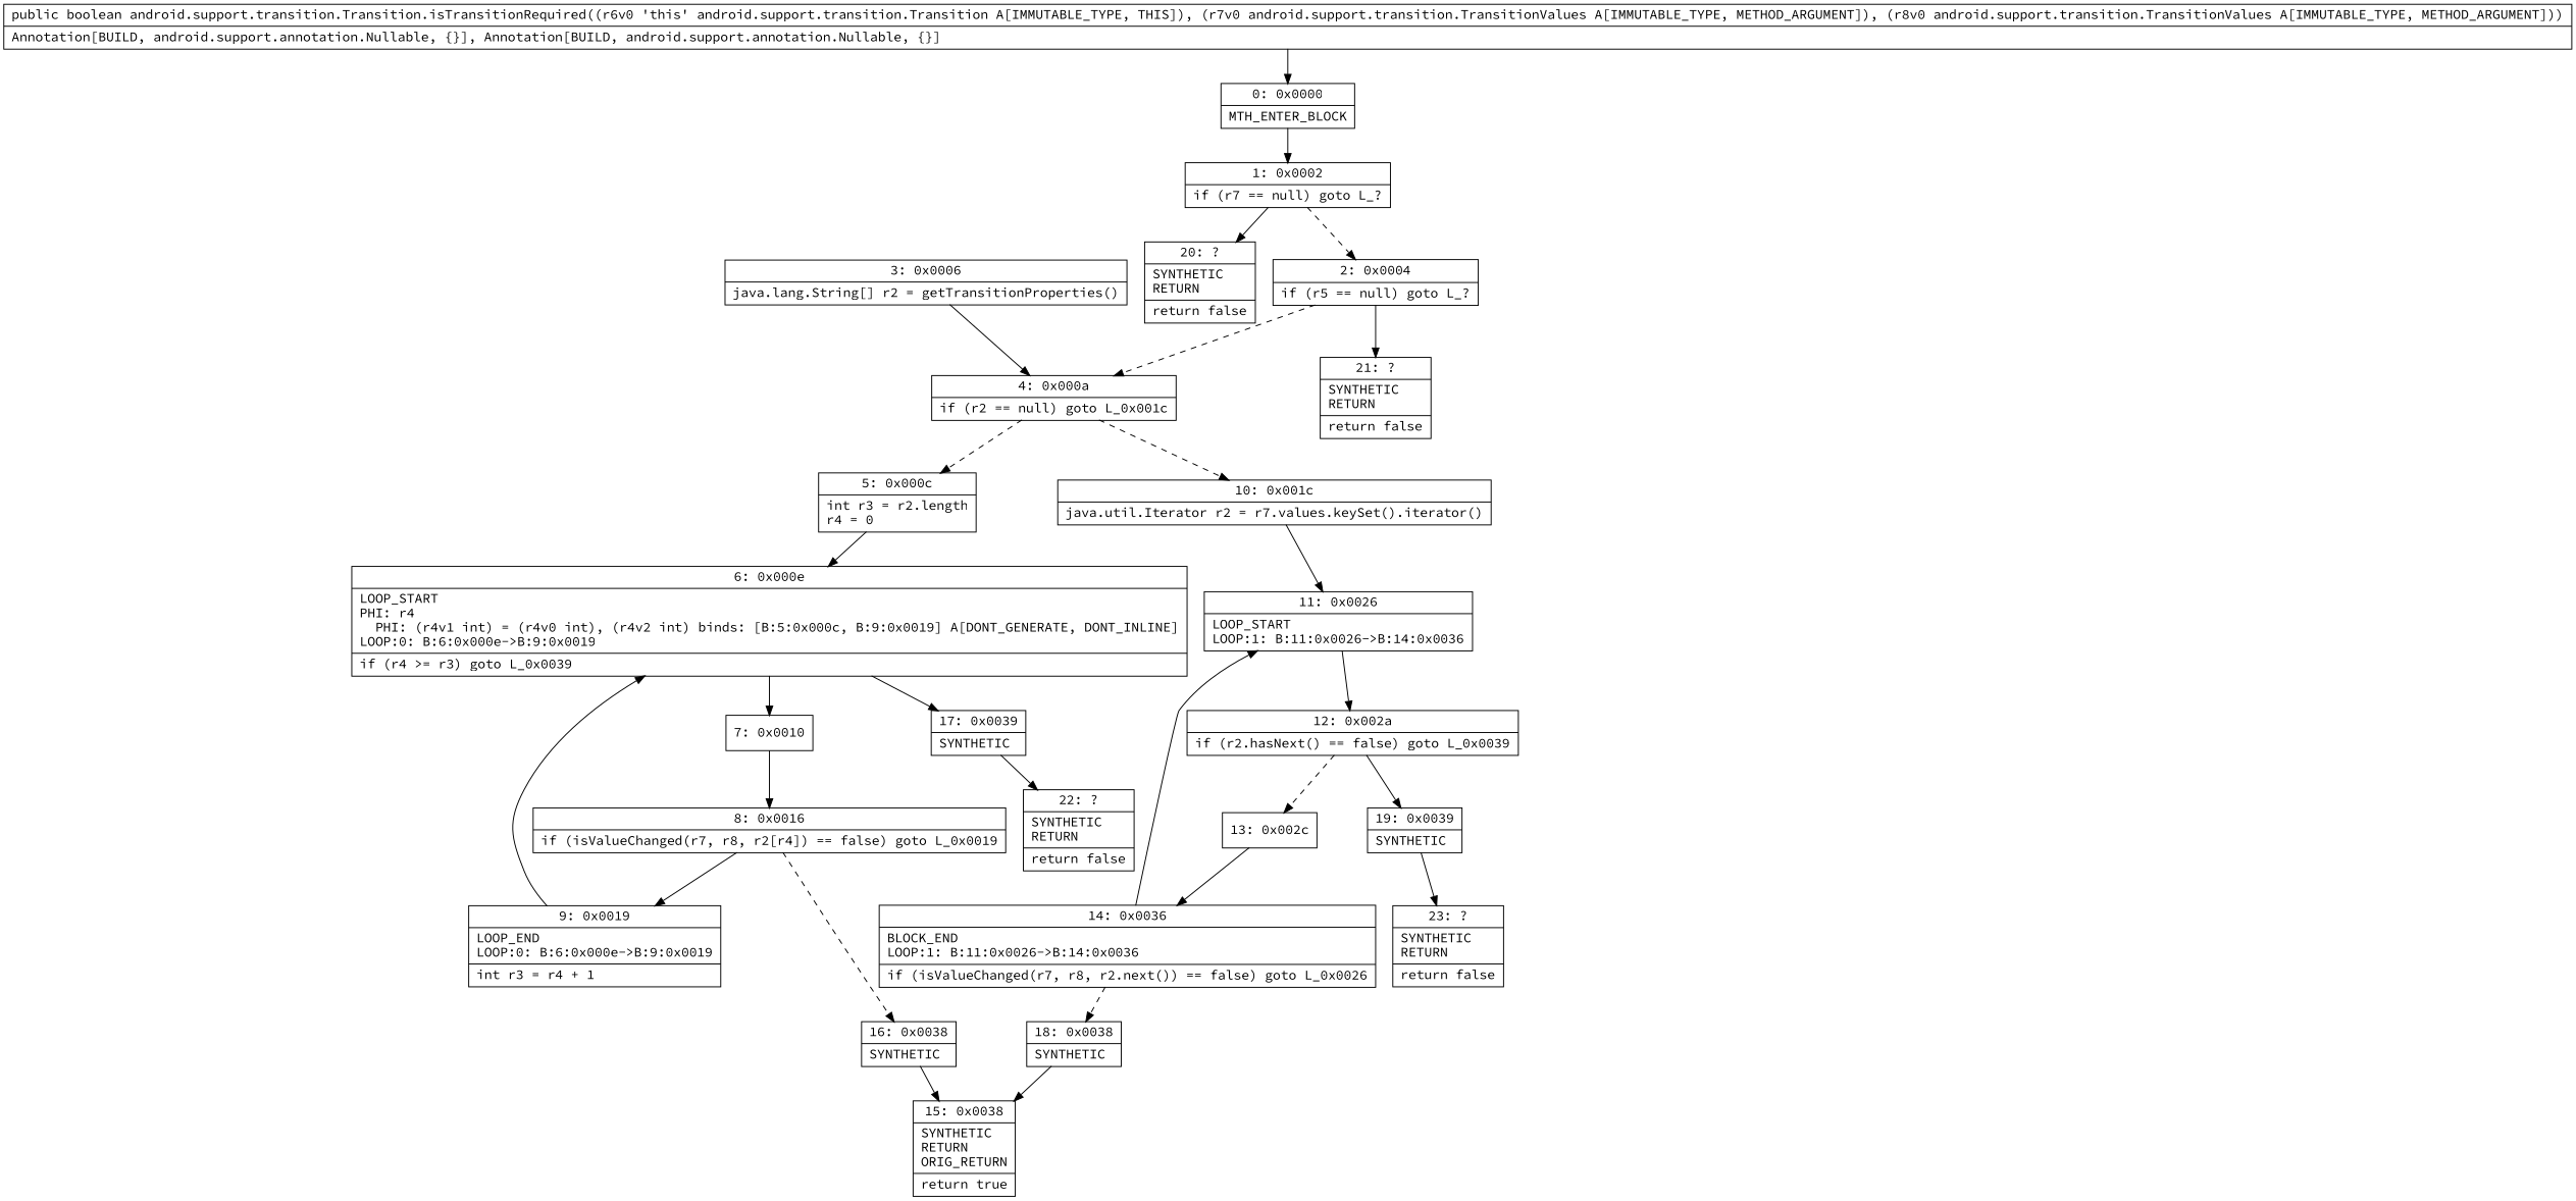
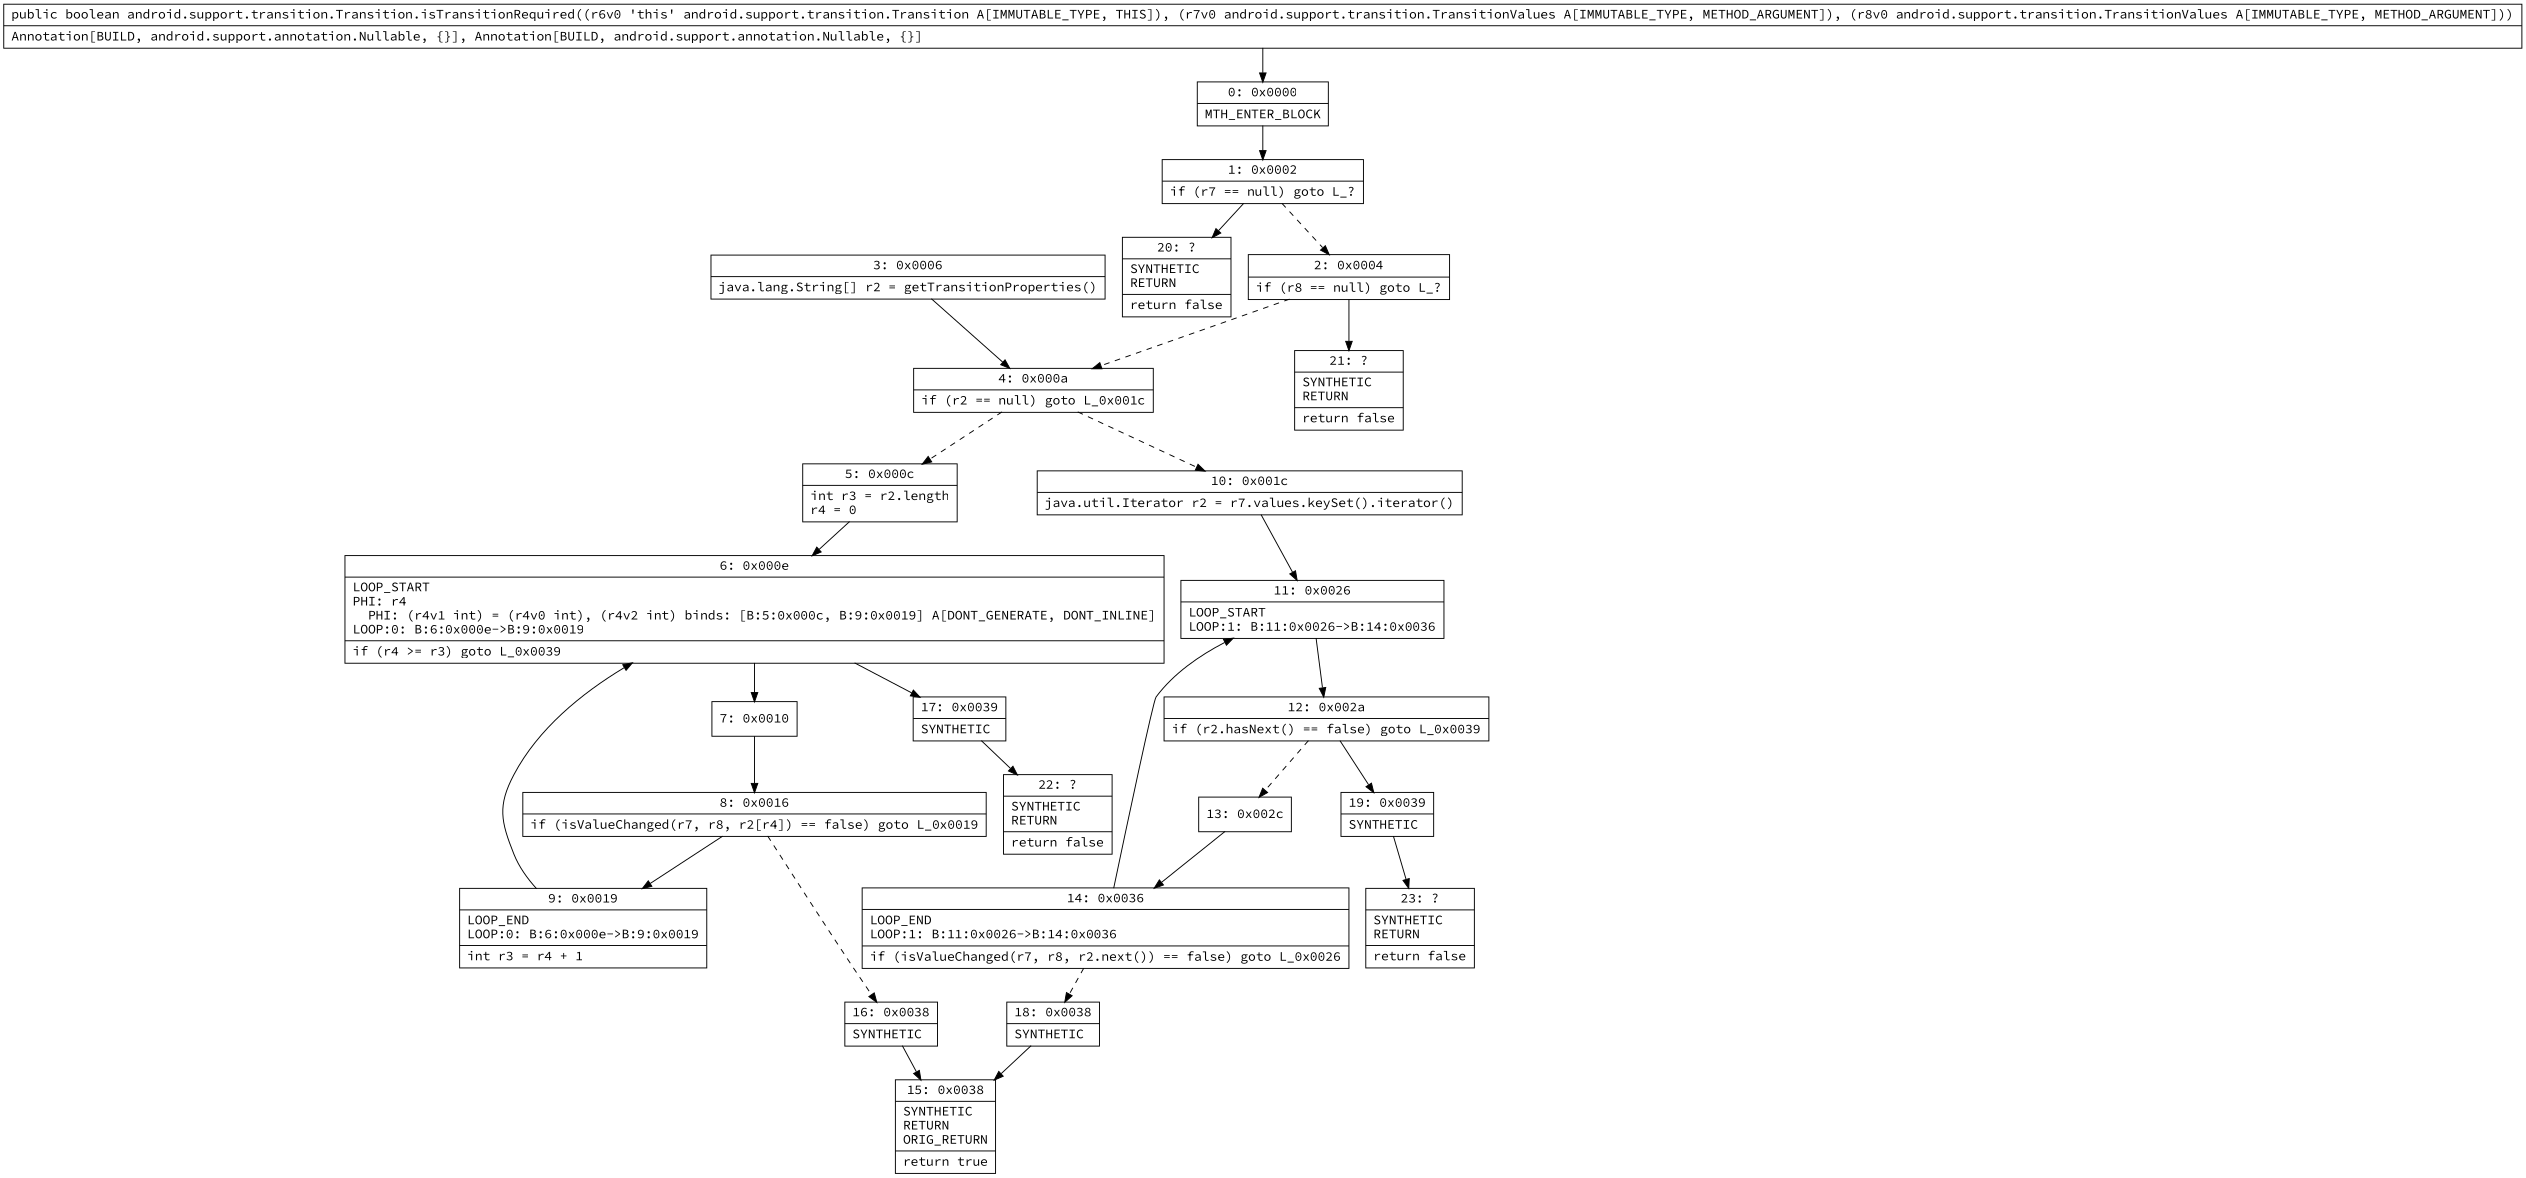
  digraph {
    fontname="Source Code Pro"
    node [fontname="Source Code Pro" shape=record]
    edge [fontname="Source Code Pro"]
    n1 [label="{0\:\ 0x0000|MTH_ENTER_BLOCK\l}"]
    n2 [label="{1\:\ 0x0002|if (r7 == null) goto L_?\l}"]
-   n3 [label="{2\:\ 0x0004|if (r5 == null) goto L_?\l}"]
+   n3 [label="{2\:\ 0x0004|if (r8 == null) goto L_?\l}"]
    n4 [label="{20\:\ ?|SYNTHETIC\lRETURN\l|return false\l}"]
    n5 [label="{21\:\ ?|SYNTHETIC\lRETURN\l|return false\l}"]
    n6 [label="{4\:\ 0x000a|if (r2 == null) goto L_0x001c\l}"]
    n7 [label="{3\:\ 0x0006|java.lang.String[] r2 = getTransitionProperties()\l}"]
    n8 [label="{5\:\ 0x000c|int r3 = r2.length\lr4 = 0\l}"]
    n9 [label="{10\:\ 0x001c|java.util.Iterator r2 = r7.values.keySet().iterator()\l}"]
    n10 [label="{6\:\ 0x000e|LOOP_START\lPHI: r4 \l  PHI: (r4v1 int) = (r4v0 int), (r4v2 int) binds: [B:5:0x000c, B:9:0x0019] A[DONT_GENERATE, DONT_INLINE]\lLOOP:0: B:6:0x000e\-\>B:9:0x0019\l|if (r4 \>= r3) goto L_0x0039\l}"]
    n11 [label="{11\:\ 0x0026|LOOP_START\lLOOP:1: B:11:0x0026\-\>B:14:0x0036\l}"]
    n12 [label="{7\:\ 0x0010}"]
    n13 [label="{17\:\ 0x0039|SYNTHETIC\l}"]
    n14 [label="{8\:\ 0x0016|if (isValueChanged(r7, r8, r2[r4]) == false) goto L_0x0019\l}"]
    n15 [label="{22\:\ ?|SYNTHETIC\lRETURN\l|return false\l}"]
    n16 [label="{9\:\ 0x0019|LOOP_END\lLOOP:0: B:6:0x000e\-\>B:9:0x0019\l|int r3 = r4 + 1\l}"]
    n17 [label="{16\:\ 0x0038|SYNTHETIC\l}"]
    n18 [label="{15\:\ 0x0038|SYNTHETIC\lRETURN\lORIG_RETURN\l|return true\l}"]
    n19 [label="{12\:\ 0x002a|if (r2.hasNext() == false) goto L_0x0039\l}"]
    n20 [label="{13\:\ 0x002c}"]
    n21 [label="{19\:\ 0x0039|SYNTHETIC\l}"]
-   n22 [label="{14\:\ 0x0036|BLOCK_END\lLOOP:1: B:11:0x0026\-\>B:14:0x0036\l|if (isValueChanged(r7, r8, r2.next()) == false) goto L_0x0026\l}"]
+   n22 [label="{14\:\ 0x0036|LOOP_END\lLOOP:1: B:11:0x0026\-\>B:14:0x0036\l|if (isValueChanged(r7, r8, r2.next()) == false) goto L_0x0026\l}"]
    n23 [label="{23\:\ ?|SYNTHETIC\lRETURN\l|return false\l}"]
    n24 [label="{18\:\ 0x0038|SYNTHETIC\l}"]
    n25 [label="{public boolean android.support.transition.Transition.isTransitionRequired((r6v0 'this' android.support.transition.Transition A[IMMUTABLE_TYPE, THIS]), (r7v0 android.support.transition.TransitionValues A[IMMUTABLE_TYPE, METHOD_ARGUMENT]), (r8v0 android.support.transition.TransitionValues A[IMMUTABLE_TYPE, METHOD_ARGUMENT]))  | Annotation[BUILD, android.support.annotation.Nullable, \{\}], Annotation[BUILD, android.support.annotation.Nullable, \{\}]\l}"]
    n1 -> n2
    n2 -> n3 [style=dashed]
    n2 -> n4
    n3 -> n5
    n3 -> n6 [style=dashed]
    n6 -> n8 [style=dashed]
    n6 -> n9 [style=dashed]
    n7 -> n6
    n8 -> n10
    n9 -> n11
    n10 -> n12 [style=solid]
    n10 -> n13
    n11 -> n19
    n12 -> n14
    n13 -> n15
    n14 -> n16
    n14 -> n17 [style=dashed]
    n16 -> n10
    n17 -> n18
    n19 -> n20 [style=dashed]
    n19 -> n21
    n20 -> n22
    n21 -> n23
    n22 -> n11
    n22 -> n24 [style=dashed]
    n24 -> n18
    n25 -> n1
  }
